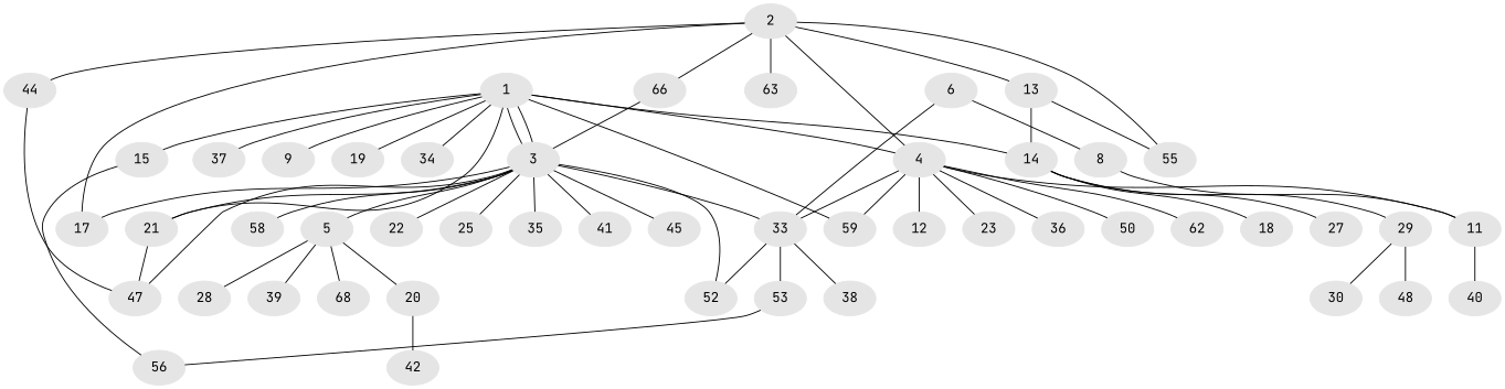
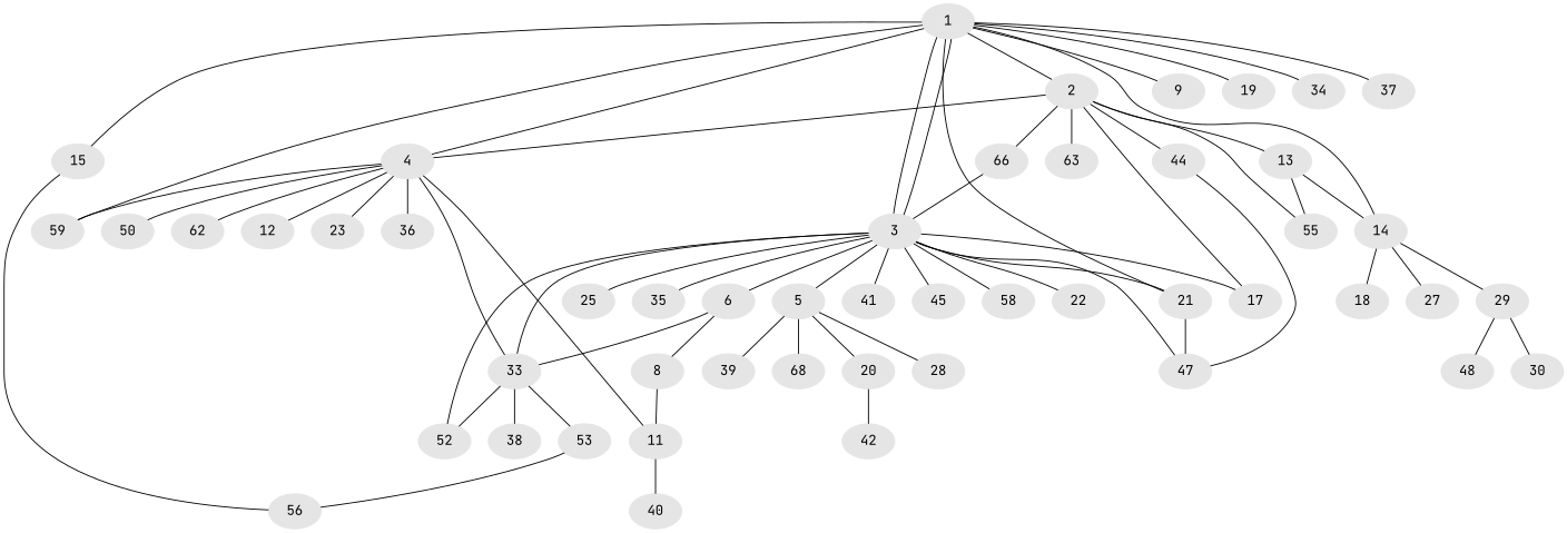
  graph {
    fontname="JetBrains Mono"
    node [color=gray90 fontname="JetBrains Mono" style=filled]
    edge [fontname="JetBrains Mono"]
    1 [super="+67"]
    2 [super="+49"]
    3 [super="+16"]
    4 [super="+10"]
    9
    14 [super="+46"]
    15 [super="+61"]
    19
    21 [super="+31"]
    34
    37
    59 [super="+60"]
    13 [super="+54"]
    17
    44
    55
    63
    66
    5 [super="+7"]
    6 [super="+24"]
    22
    25
    33 [super="+51"]
    35
    41 [super="+43"]
    45
    47
    52
    58
    11 [super="+57"]
    12
    23
    36
    50
    62
    18 [super="+26"]
    27
    29 [super="+65"]
    56
    20 [super="+32"]
    28
    39
    68
    8
    38
    53
    40
    42
    30
    48
+   1 -- 2
    1 -- 3
    1 -- 3
    1 -- 4 [weight=2]
    1 -- 9
    1 -- 14
    1 -- 15
    1 -- 19
    1 -- 21
    1 -- 34
    1 -- 37
    1 -- 59
    2 -- 4
    2 -- 13
    2 -- 17
    2 -- 44
    2 -- 55
    2 -- 63
    2 -- 66
    3 -- 21
    3 -- 17
    3 -- 5 [weight=2]
+   3 -- 6
    3 -- 22
    3 -- 25
    3 -- 33
    3 -- 35
    3 -- 41
    3 -- 45
    3 -- 47
    3 -- 52
    3 -- 58
    4 -- 59
    4 -- 33
    4 -- 11
    4 -- 12
    4 -- 23
    4 -- 36
    4 -- 50
    4 -- 62
    14 -- 18
    14 -- 27
    14 -- 29
    15 -- 56
    21 -- 47
    13 -- 14
    13 -- 55
    44 -- 47
    66 -- 3
    5 -- 20
    5 -- 28
    5 -- 39
    5 -- 68 [weight=2]
    6 -- 33
    6 -- 8
    33 -- 52
    33 -- 38
    33 -- 53
    11 -- 40
    29 -- 30
    29 -- 48
    20 -- 42
    8 -- 11
    53 -- 56
  }
